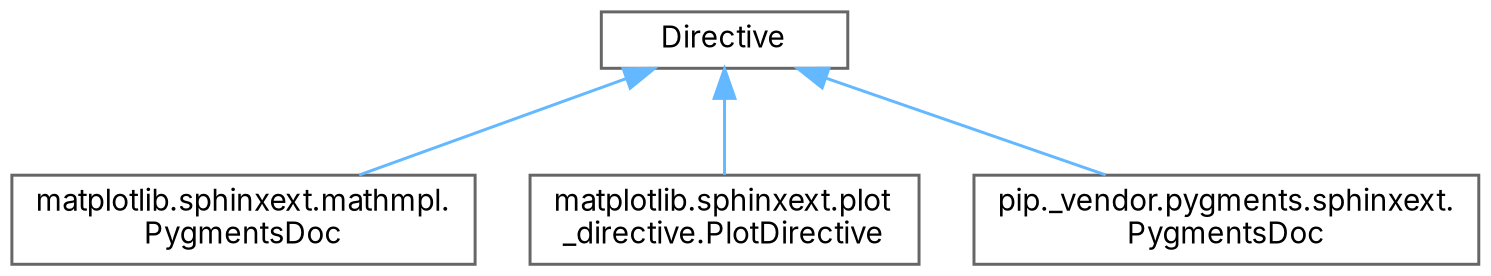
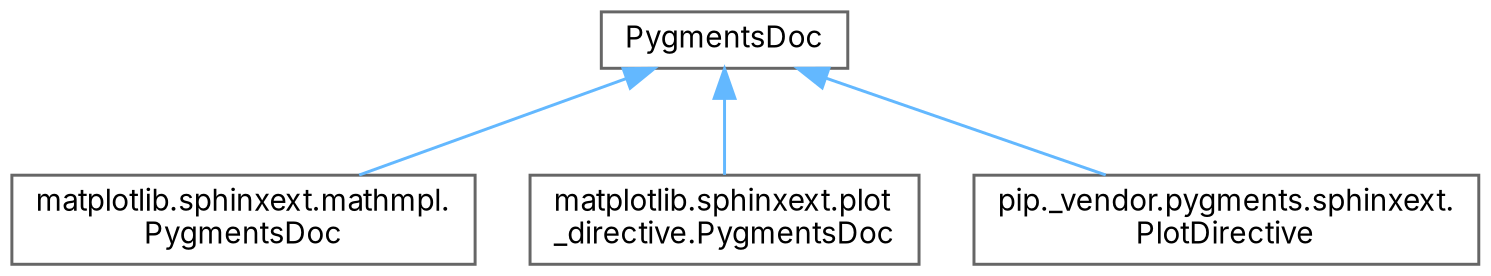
  digraph {
    fontname=Inter
    rankdir=TB
    node [color=grey40 fillcolor=white fontname=Inter fontsize=10 shape=box style=filled]
    edge [color=steelblue1 dir=back fontname=Inter fontsize=10 labelfontname=Helvetica labelfontsize=10 style=solid]
-   n1 [height=0.2 label=Directive width=0.4]
+   n1 [height=0.2 label=PygmentsDoc width=0.4]
    n2 [height=0.2 label="matplotlib.sphinxext.mathmpl.\lPygmentsDoc" width=0.4]
-   n3 [height=0.2 label="matplotlib.sphinxext.plot\l_directive.PlotDirective" width=0.4]
-   n4 [height=0.2 label="pip._vendor.pygments.sphinxext.\lPygmentsDoc" width=0.4]
+   n3 [height=0.2 label="matplotlib.sphinxext.plot\l_directive.PygmentsDoc" width=0.4]
+   n4 [height=0.2 label="pip._vendor.pygments.sphinxext.\lPlotDirective" width=0.4]
    n1 -> n2
    n1 -> n3
    n1 -> n4
  }
